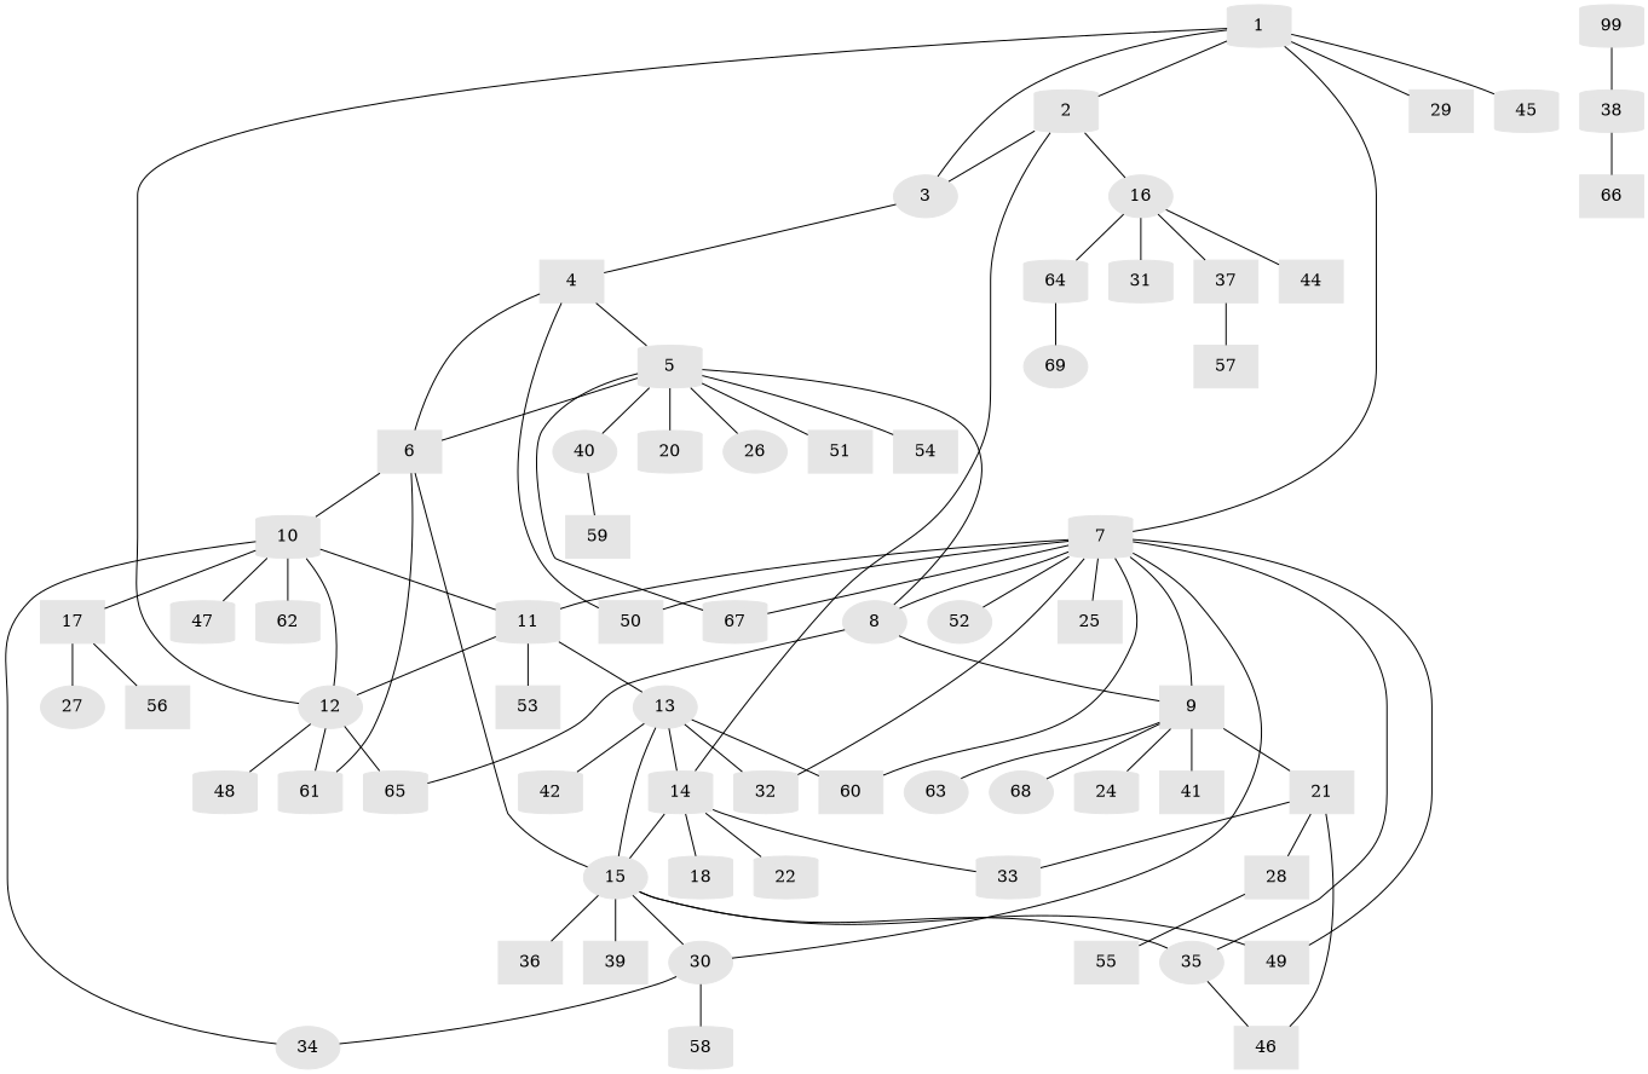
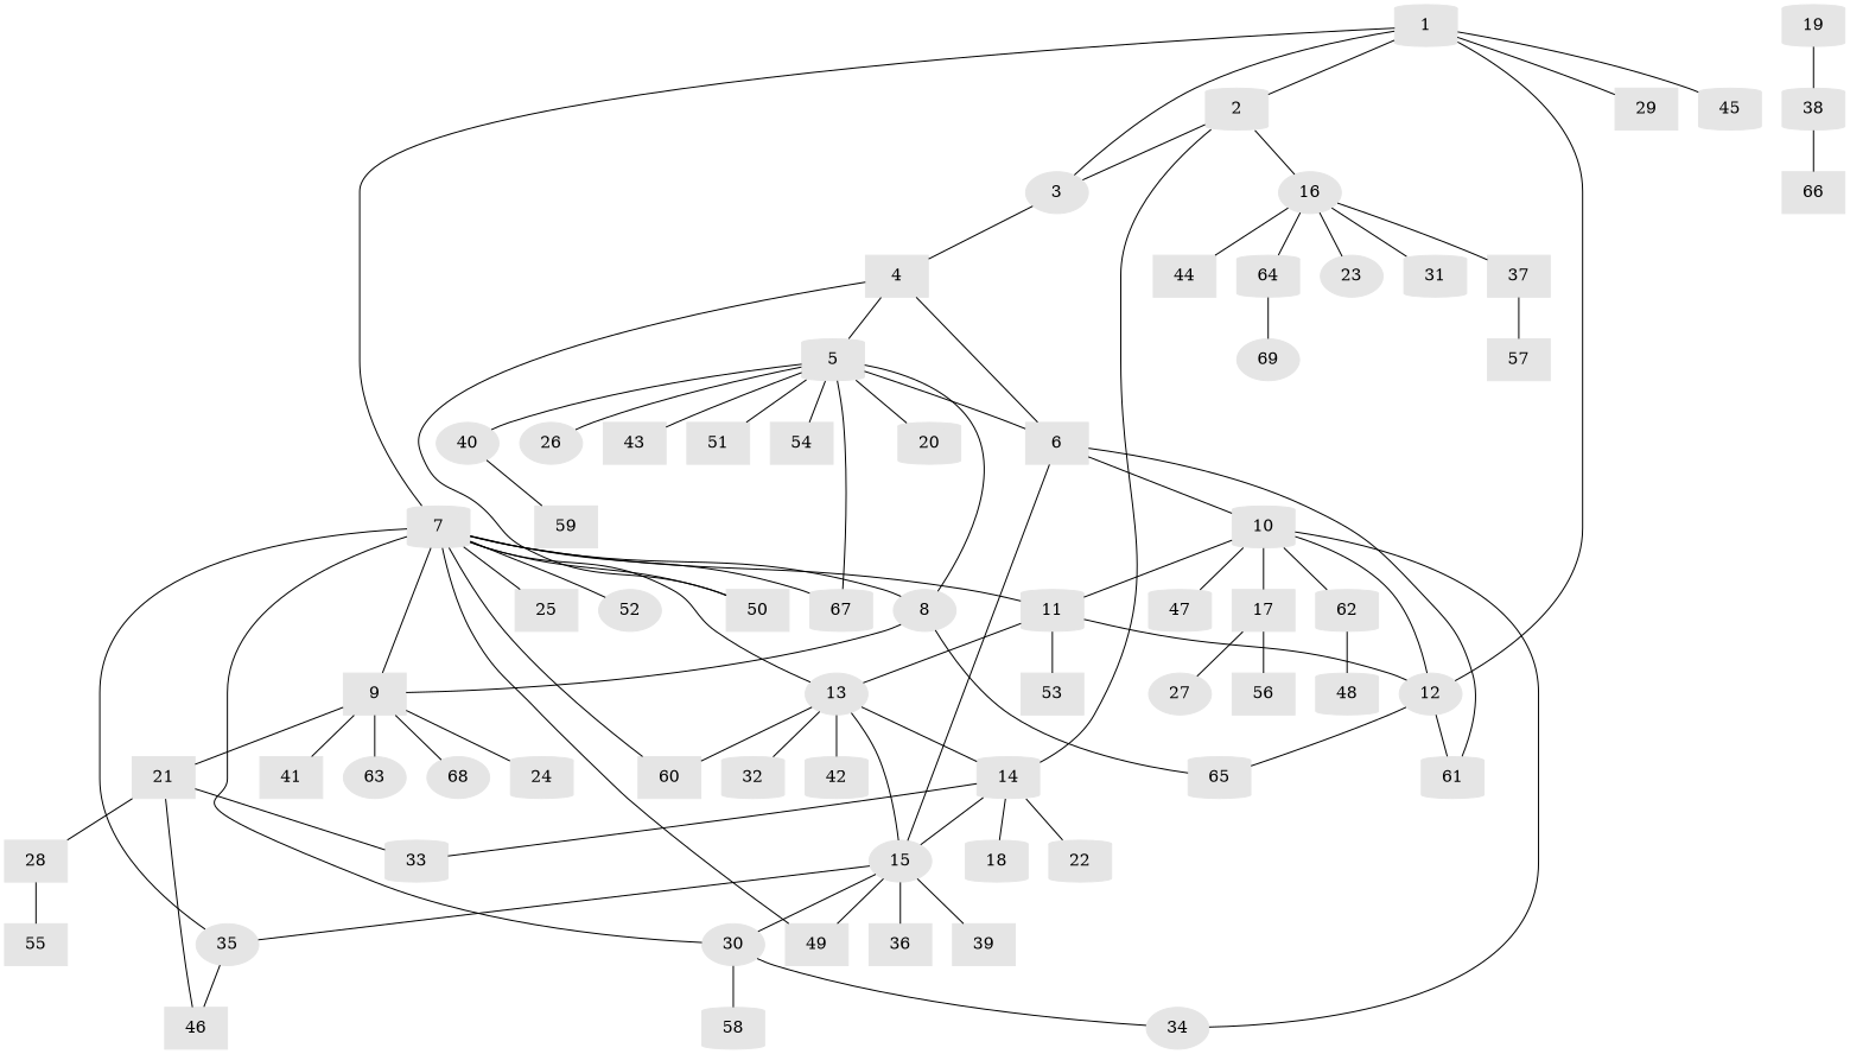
  graph {
    node [color=gray90 shape=cylinder style=filled]
    1
    2
    3 [shape=ellipse]
    7
    12 [shape=ellipse]
    29 [shape=box]
    45
    14
    16 [shape=ellipse]
    4 [shape=box]
    50 [shape=box]
    8 [shape=ellipse]
    67
    9 [shape=box]
    11
    13 [shape=ellipse]
    25 [shape=box]
    30 [shape=ellipse]
    35 [shape=ellipse]
    49 [shape=box]
    52 [shape=ellipse]
    60 [shape=box]
    61
    65
    48
    15 [shape=ellipse]
    18
    22
    33
+   23 [shape=ellipse]
    31
    37 [shape=box]
    44 [shape=box]
    64
    5
    6 [shape=box]
-   19 [label=99]
+   19
    38
    20
    26 [shape=ellipse]
    40 [shape=ellipse]
+   43 [shape=box]
    51 [shape=box]
    54 [shape=box]
    10
    59 [shape=box]
    17 [shape=box]
    34 [shape=ellipse]
    47
    62
    36 [shape=box]
    39 [shape=box]
    21 [shape=box]
    24
    41 [shape=box]
    63 [shape=ellipse]
    68 [shape=ellipse]
    53 [shape=box]
    32
    42
    58
    46 [shape=box]
    28 [shape=box]
    27 [shape=ellipse]
    56 [shape=box]
    57 [shape=box]
    69 [shape=ellipse]
    66 [shape=box]
    55 [shape=box]
    1 -- 2
    1 -- 3
    1 -- 7
    1 -- 12
    1 -- 29
    1 -- 45
    2 -- 3
    2 -- 14
    2 -- 16
    3 -- 4
    7 -- 50
    7 -- 8
    7 -- 67
    7 -- 9
    7 -- 11
-   7 -- 32
+   7 -- 13
    7 -- 25
    7 -- 30
    7 -- 35
    7 -- 49
    7 -- 52
    7 -- 60
    12 -- 61
    12 -- 65
-   12 -- 48
+   62 -- 48
    14 -- 15
    14 -- 18
    14 -- 22
    14 -- 33
+   16 -- 23
    16 -- 31
    16 -- 37
    16 -- 44
    16 -- 64
    4 -- 50
    4 -- 5
    4 -- 6
    8 -- 9
    8 -- 65
    9 -- 21
    9 -- 24
    9 -- 41
    9 -- 63
    9 -- 68
    11 -- 12
    11 -- 13
    11 -- 53
    13 -- 14
    13 -- 60
    13 -- 15
    13 -- 32
    13 -- 42
    30 -- 34
    30 -- 58
    35 -- 46
    15 -- 30
    15 -- 35
    15 -- 49
    15 -- 36
    15 -- 39
    37 -- 57
    64 -- 69
    5 -- 8
    5 -- 67
    5 -- 6
    5 -- 20
    5 -- 26
    5 -- 40
+   5 -- 43
    5 -- 51
    5 -- 54
    6 -- 61
    6 -- 15
    6 -- 10
    19 -- 38
    38 -- 66
    40 -- 59
    10 -- 12
    10 -- 11
    10 -- 17
    10 -- 34
    10 -- 47
    10 -- 62
    17 -- 27
    17 -- 56
    21 -- 33
    21 -- 46
    21 -- 28
    28 -- 55
  }
